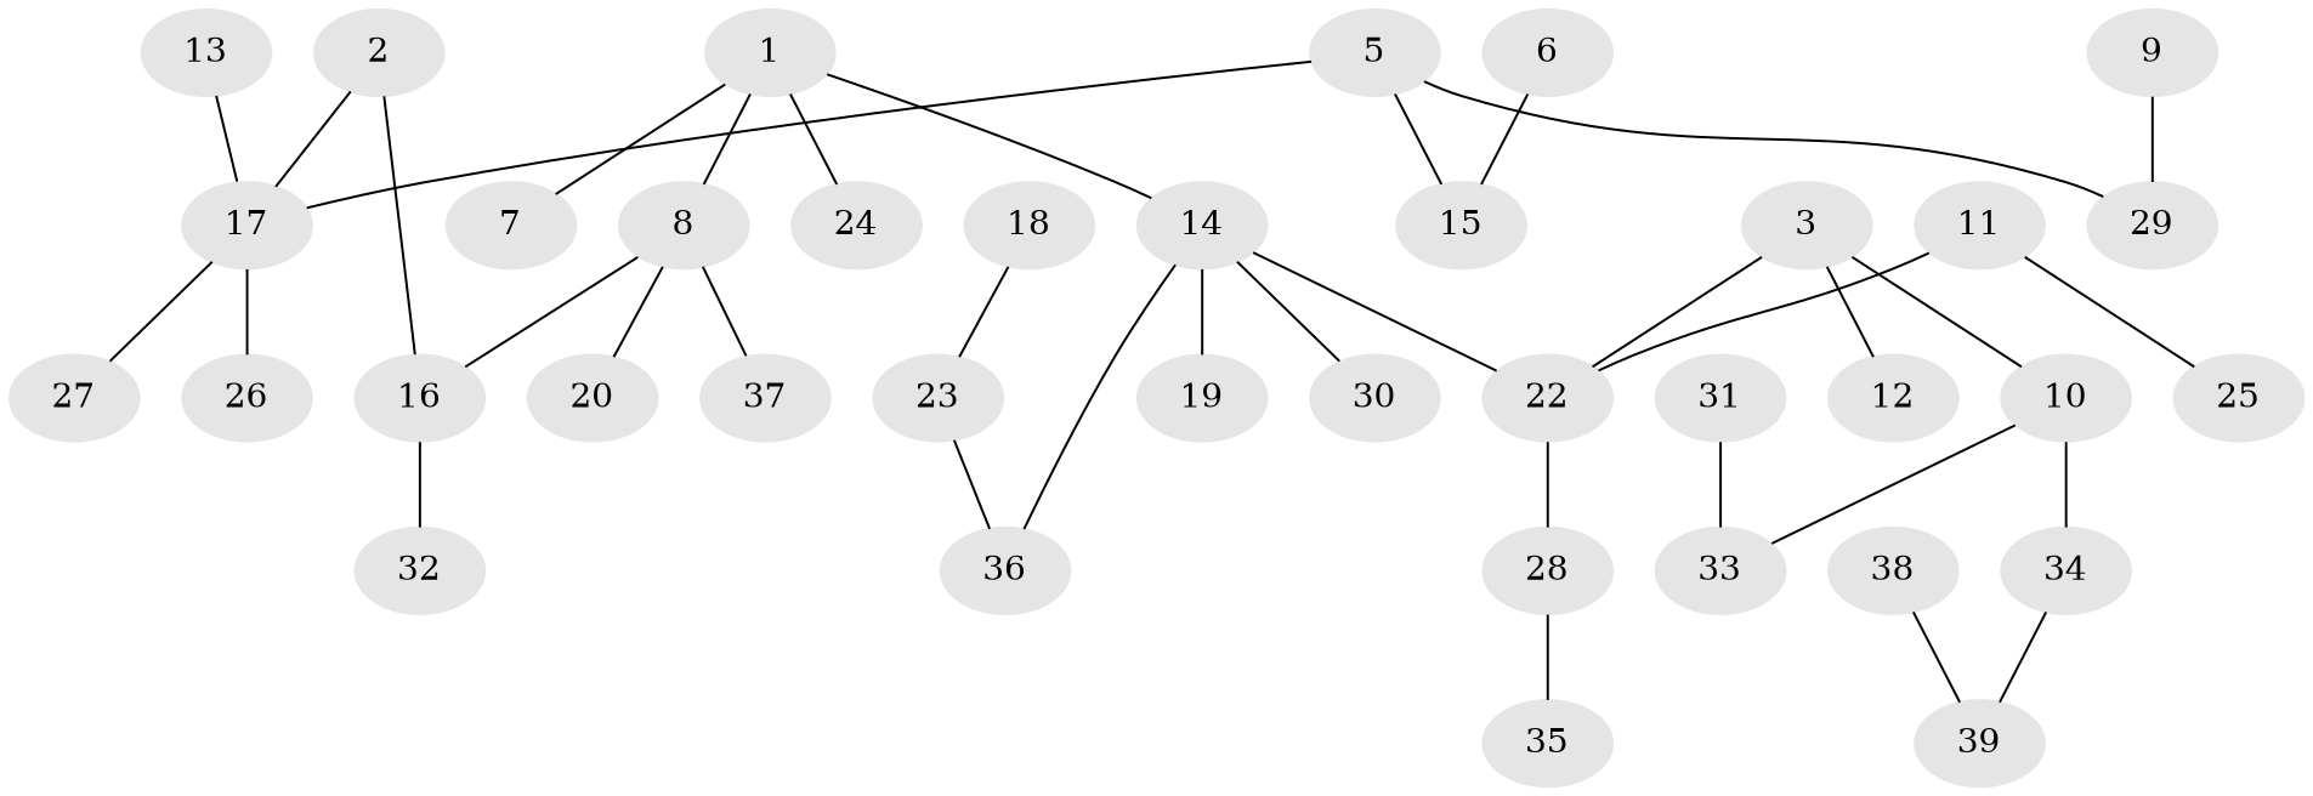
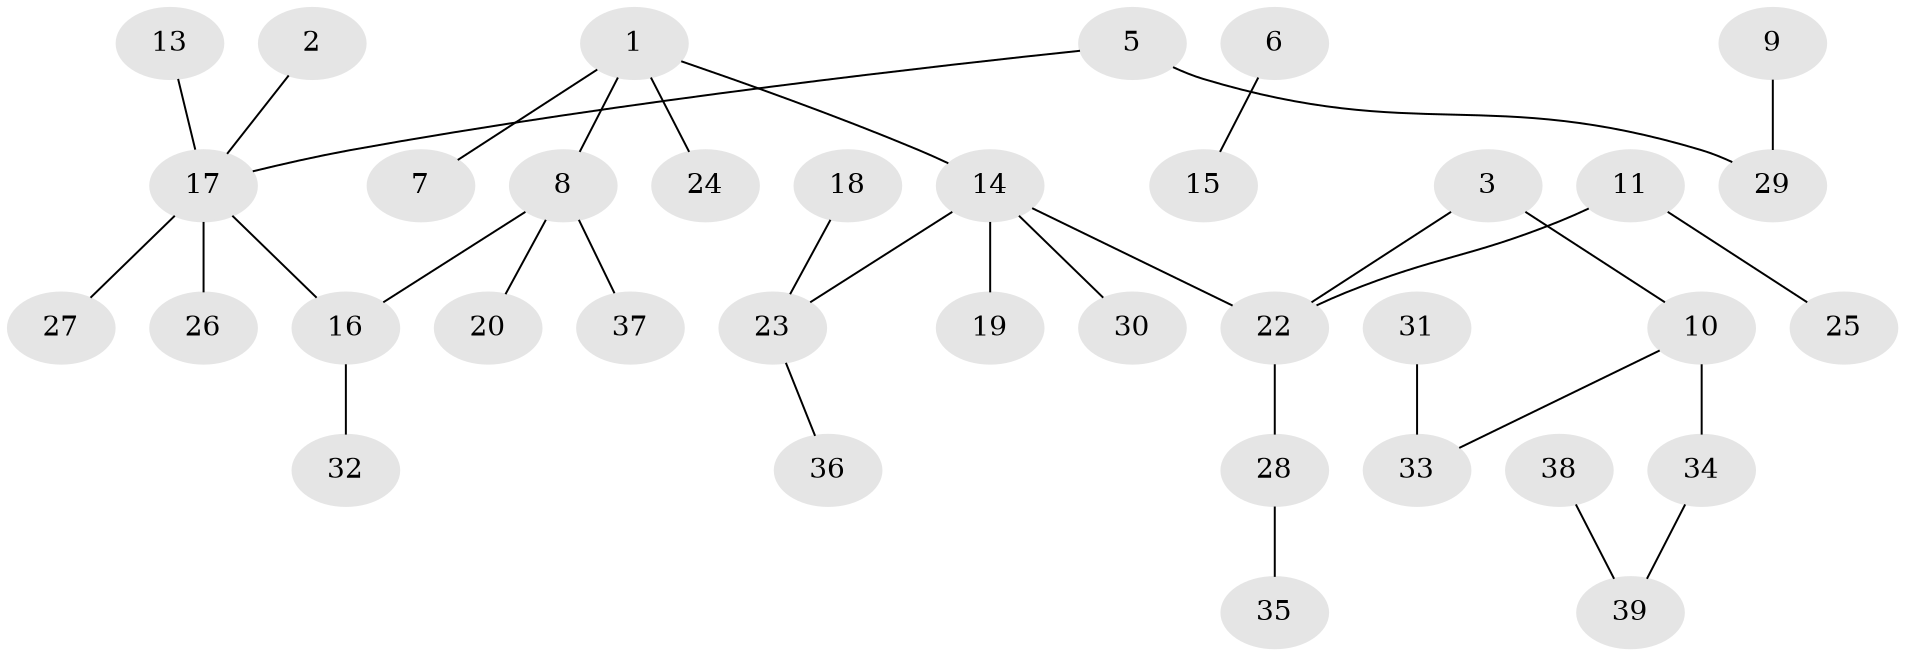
  graph {
    node [color=gray90 style=filled]
    edge [weight=1.0]
    1
    7
    8
    14
    24
    16
    20
    37
    22
    19
    23
    30
    2
    17
    32
    26
    27
    3
    10
-   12
    33
    34
    28
    5
    15
    29
    6
    9
    39
    11
    25
    13
    36
    18
    35
    31
    38
    1 -- 7
    1 -- 8
    1 -- 14
    1 -- 24
    8 -- 16
    8 -- 20
    8 -- 37
    14 -- 22
    14 -- 19
-   14 -- 36
+   14 -- 23
    14 -- 30
    16 -- 32
    22 -- 28
    23 -- 36
-   2 -- 16
+   17 -- 16
    2 -- 17
    17 -- 26
    17 -- 27
    3 -- 22
    3 -- 10
-   3 -- 12
    10 -- 33
    10 -- 34
    34 -- 39
    28 -- 35
    5 -- 17
-   5 -- 15
    5 -- 29
    6 -- 15
    9 -- 29
    11 -- 22
    11 -- 25
    13 -- 17
    18 -- 23
    31 -- 33
    38 -- 39
  }
